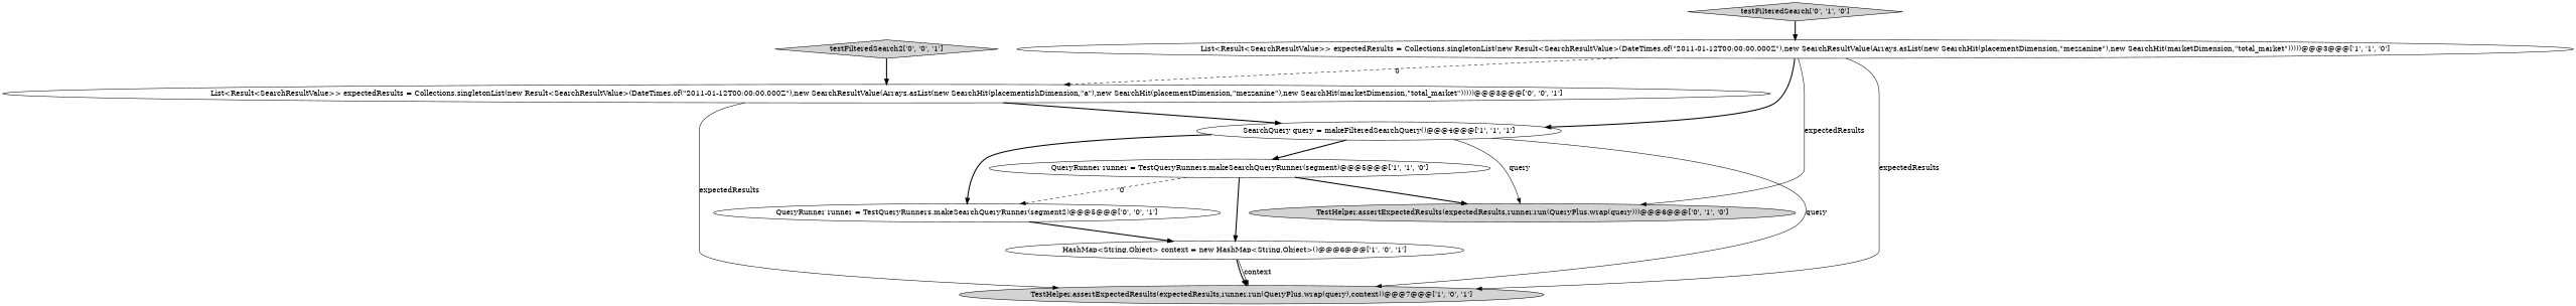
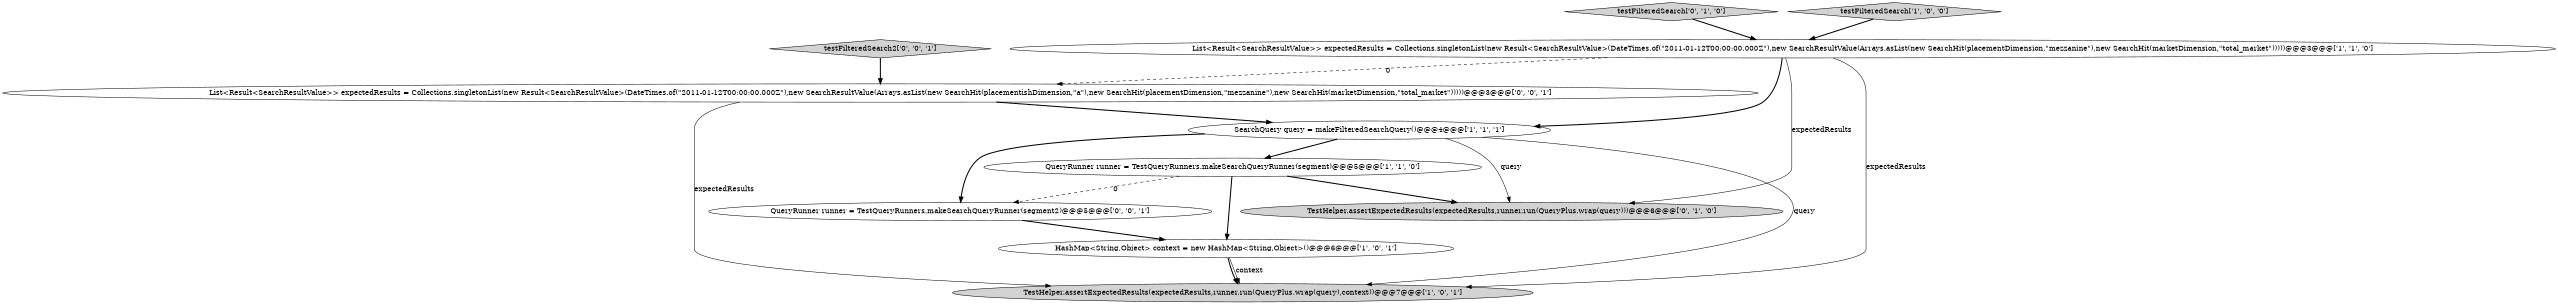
  digraph {
    node [fillcolor=white shape=ellipse style=filled]
    edge [style=bold]
    n1 [fillcolor=lightgray label="TestHelper.assertExpectedResults(expectedResults,runner.run(QueryPlus.wrap(query),context))@@@7@@@['1', '0', '1']"]
    n2 [label="QueryRunner runner = TestQueryRunners.makeSearchQueryRunner(segment)@@@5@@@['1', '1', '0']"]
    n3 [label="HashMap<String,Object> context = new HashMap<String,Object>()@@@6@@@['1', '0', '1']"]
    n4 [label="QueryRunner runner = TestQueryRunners.makeSearchQueryRunner(segment2)@@@5@@@['0', '0', '1']"]
    n5 [fillcolor=lightgray label="TestHelper.assertExpectedResults(expectedResults,runner.run(QueryPlus.wrap(query)))@@@6@@@['0', '1', '0']"]
    n6 [fillcolor=lightgray label="testFilteredSearch2['0', '0', '1']" shape=diamond]
    n7 [label="List<Result<SearchResultValue>> expectedResults = Collections.singletonList(new Result<SearchResultValue>(DateTimes.of(\"2011-01-12T00:00:00.000Z\"),new SearchResultValue(Arrays.asList(new SearchHit(placementishDimension,\"a\"),new SearchHit(placementDimension,\"mezzanine\"),new SearchHit(marketDimension,\"total_market\")))))@@@3@@@['0', '0', '1']"]
    n8 [label="List<Result<SearchResultValue>> expectedResults = Collections.singletonList(new Result<SearchResultValue>(DateTimes.of(\"2011-01-12T00:00:00.000Z\"),new SearchResultValue(Arrays.asList(new SearchHit(placementDimension,\"mezzanine\"),new SearchHit(marketDimension,\"total_market\")))))@@@3@@@['1', '1', '0']"]
    n9 [label="SearchQuery query = makeFilteredSearchQuery()@@@4@@@['1', '1', '1']"]
    n10 [fillcolor=lightgray label="testFilteredSearch['0', '1', '0']" shape=diamond]
+   n11 [fillcolor=lightgray label="testFilteredSearch['1', '0', '0']" shape=diamond]
    n2 -> n3
    n2 -> n4 [label=0 style=dashed]
    n2 -> n5
    n3 -> n1
    n3 -> n1 [label=context style=solid]
    n4 -> n3
    n6 -> n7
    n7 -> n1 [label=expectedResults style=solid]
    n7 -> n9
    n8 -> n1 [label=expectedResults style=solid]
    n8 -> n5 [label=expectedResults style=solid]
    n8 -> n7 [label=0 style=dashed]
    n8 -> n9
    n9 -> n1 [label=query style=solid]
    n9 -> n2
    n9 -> n4
    n9 -> n5 [label=query style=solid]
    n10 -> n8
+   n11 -> n8
  }
